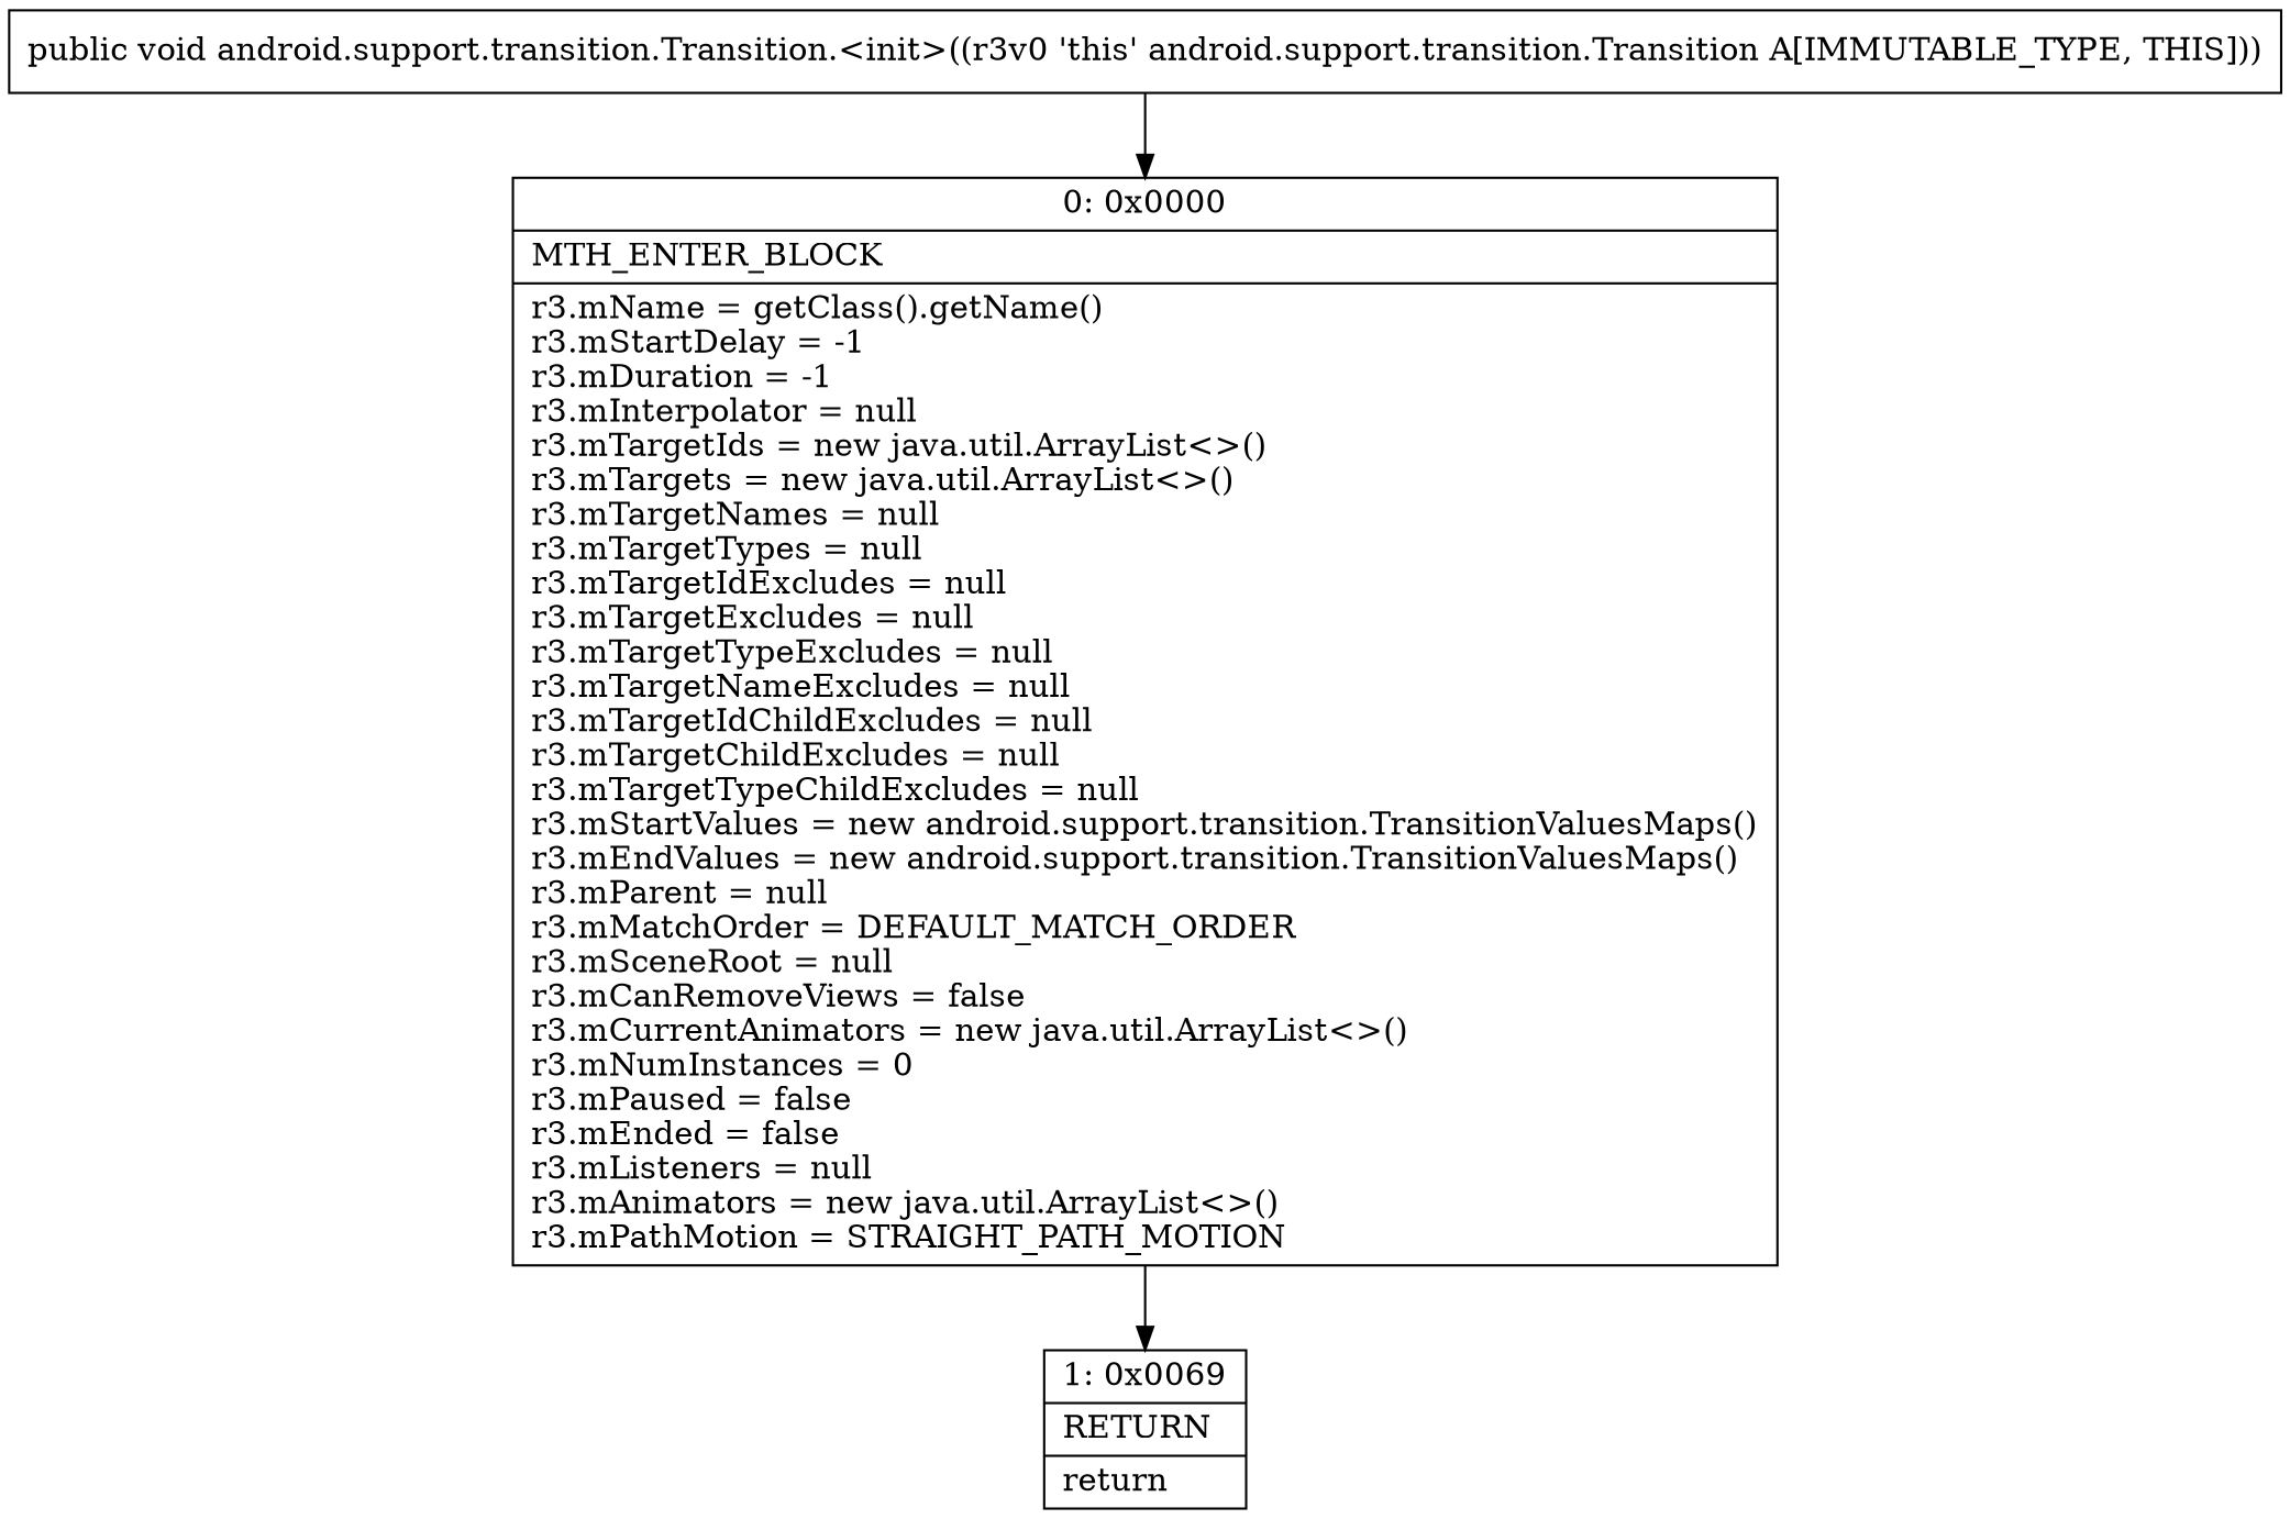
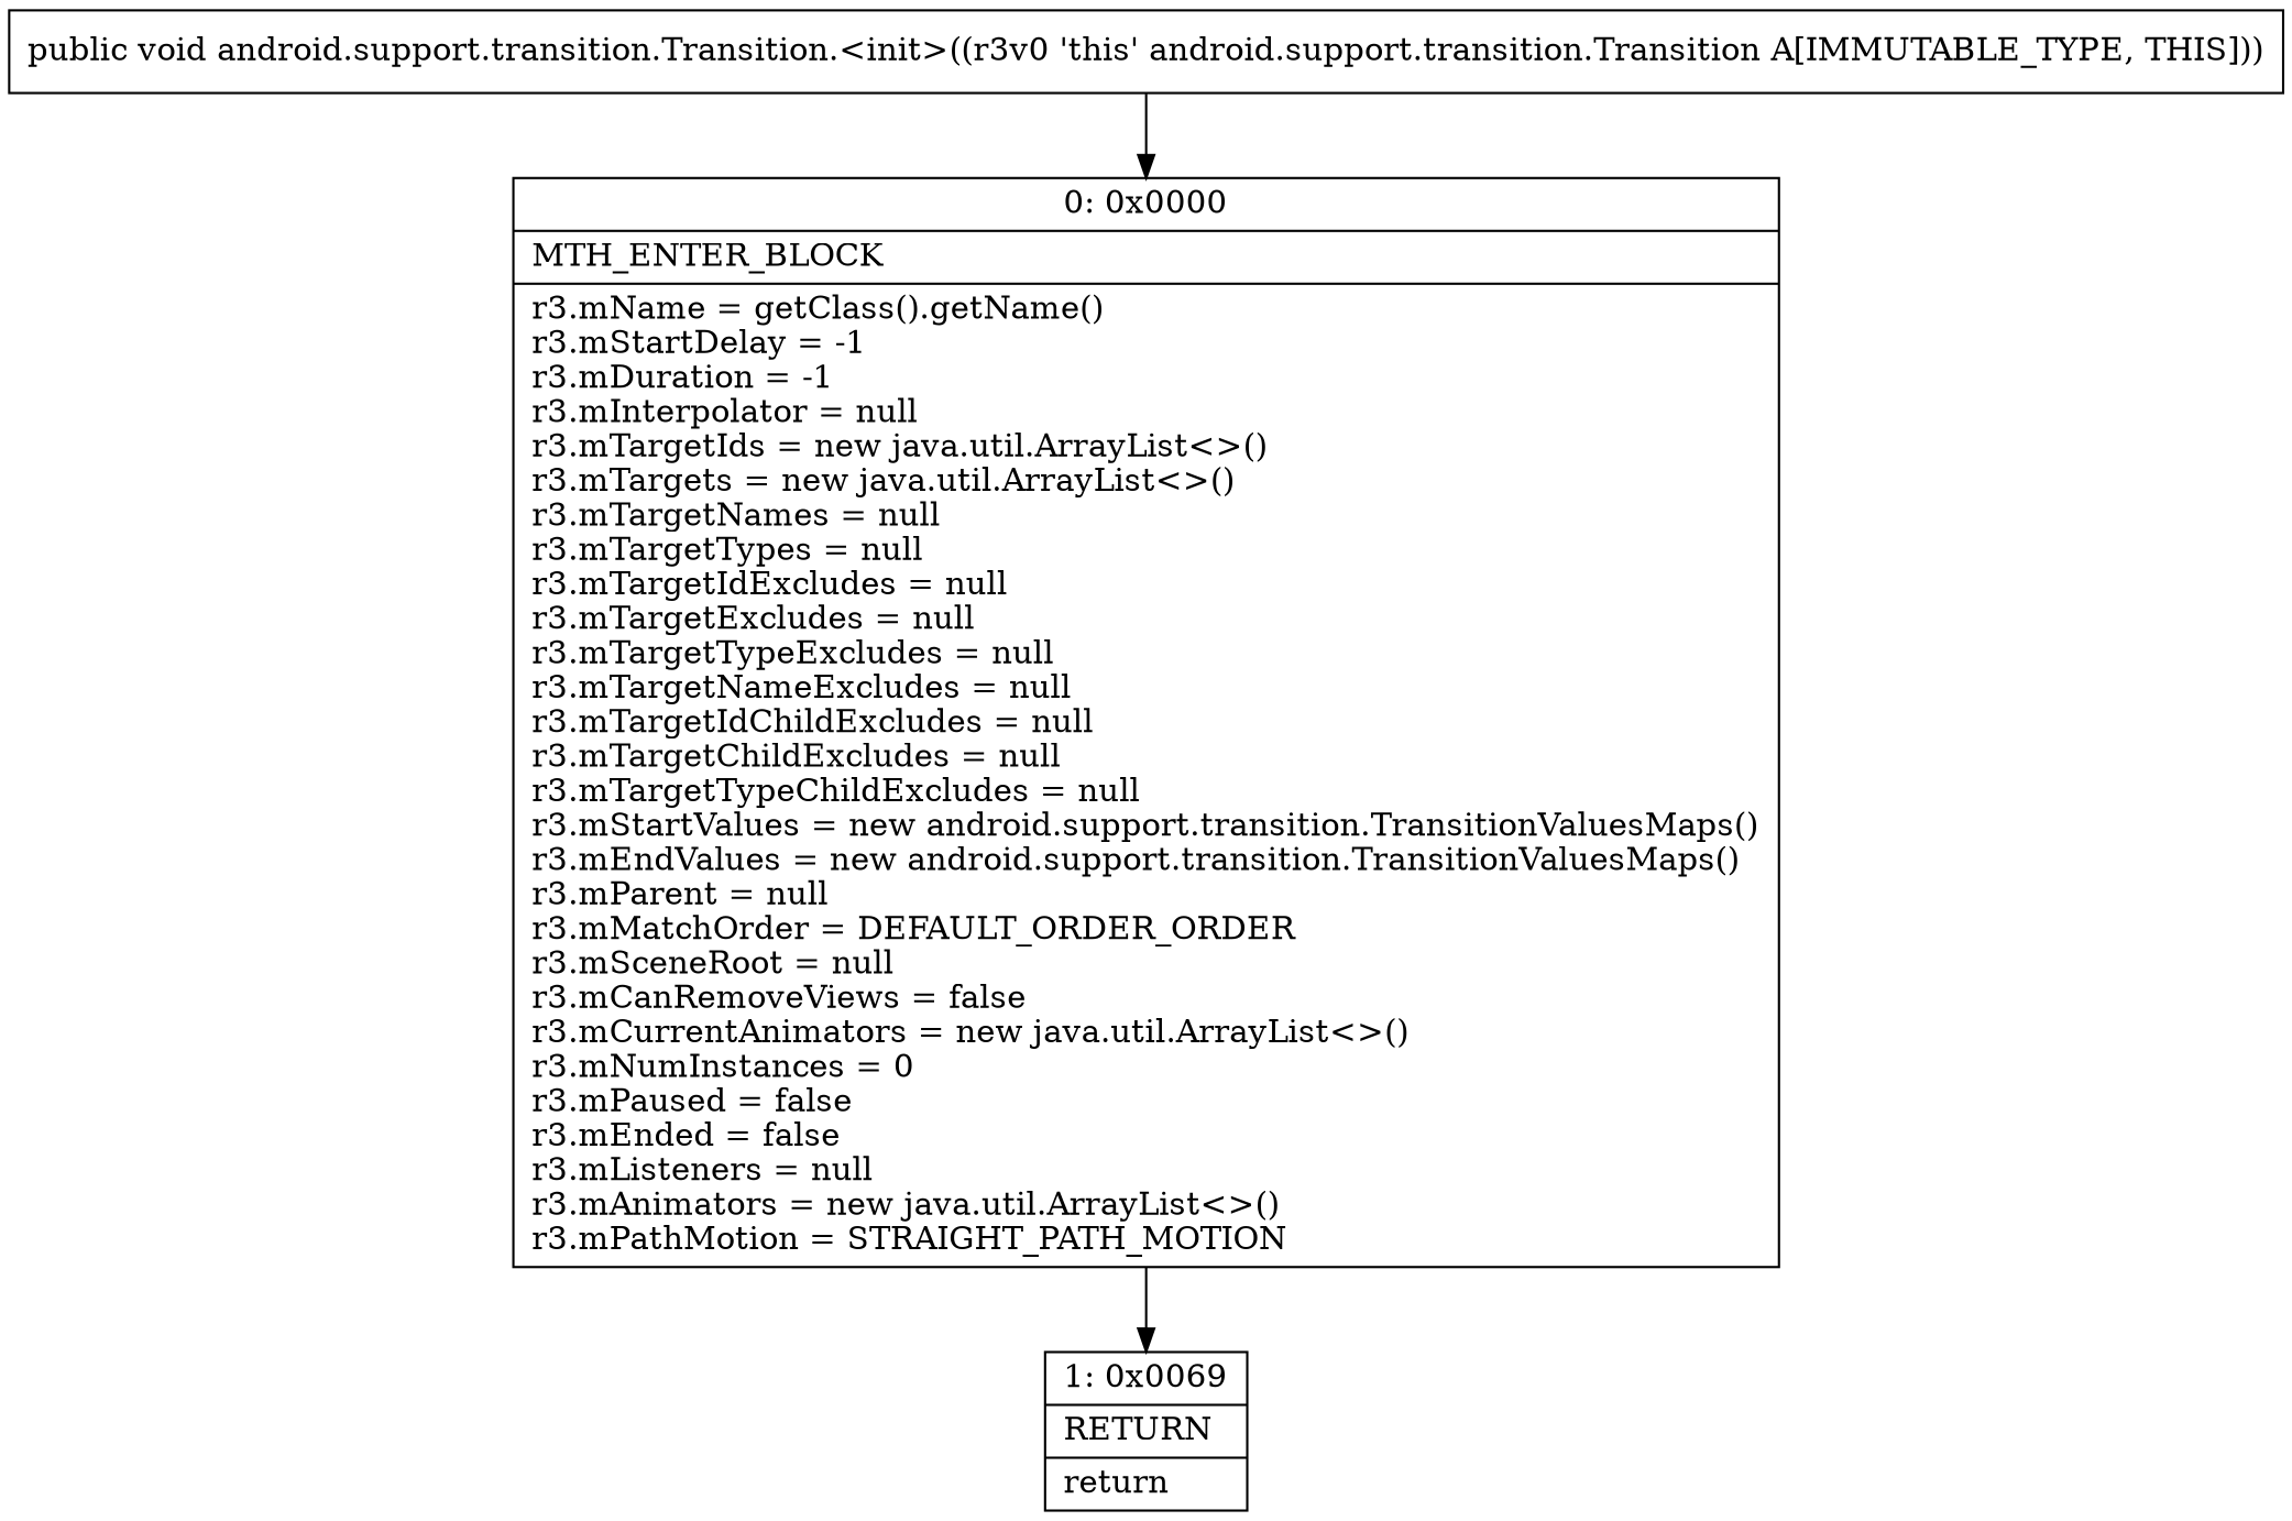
  digraph {
    node [shape=record]
-   n1 [label="{0\:\ 0x0000|MTH_ENTER_BLOCK\l|r3.mName = getClass().getName()\lr3.mStartDelay = \-1\lr3.mDuration = \-1\lr3.mInterpolator = null\lr3.mTargetIds = new java.util.ArrayList\<\>()\lr3.mTargets = new java.util.ArrayList\<\>()\lr3.mTargetNames = null\lr3.mTargetTypes = null\lr3.mTargetIdExcludes = null\lr3.mTargetExcludes = null\lr3.mTargetTypeExcludes = null\lr3.mTargetNameExcludes = null\lr3.mTargetIdChildExcludes = null\lr3.mTargetChildExcludes = null\lr3.mTargetTypeChildExcludes = null\lr3.mStartValues = new android.support.transition.TransitionValuesMaps()\lr3.mEndValues = new android.support.transition.TransitionValuesMaps()\lr3.mParent = null\lr3.mMatchOrder = DEFAULT_MATCH_ORDER\lr3.mSceneRoot = null\lr3.mCanRemoveViews = false\lr3.mCurrentAnimators = new java.util.ArrayList\<\>()\lr3.mNumInstances = 0\lr3.mPaused = false\lr3.mEnded = false\lr3.mListeners = null\lr3.mAnimators = new java.util.ArrayList\<\>()\lr3.mPathMotion = STRAIGHT_PATH_MOTION\l}"]
+   n1 [label="{0\:\ 0x0000|MTH_ENTER_BLOCK\l|r3.mName = getClass().getName()\lr3.mStartDelay = \-1\lr3.mDuration = \-1\lr3.mInterpolator = null\lr3.mTargetIds = new java.util.ArrayList\<\>()\lr3.mTargets = new java.util.ArrayList\<\>()\lr3.mTargetNames = null\lr3.mTargetTypes = null\lr3.mTargetIdExcludes = null\lr3.mTargetExcludes = null\lr3.mTargetTypeExcludes = null\lr3.mTargetNameExcludes = null\lr3.mTargetIdChildExcludes = null\lr3.mTargetChildExcludes = null\lr3.mTargetTypeChildExcludes = null\lr3.mStartValues = new android.support.transition.TransitionValuesMaps()\lr3.mEndValues = new android.support.transition.TransitionValuesMaps()\lr3.mParent = null\lr3.mMatchOrder = DEFAULT_ORDER_ORDER\lr3.mSceneRoot = null\lr3.mCanRemoveViews = false\lr3.mCurrentAnimators = new java.util.ArrayList\<\>()\lr3.mNumInstances = 0\lr3.mPaused = false\lr3.mEnded = false\lr3.mListeners = null\lr3.mAnimators = new java.util.ArrayList\<\>()\lr3.mPathMotion = STRAIGHT_PATH_MOTION\l}"]
    n2 [label="{1\:\ 0x0069|RETURN\l|return\l}"]
    n3 [label="{public void android.support.transition.Transition.\<init\>((r3v0 'this' android.support.transition.Transition A[IMMUTABLE_TYPE, THIS])) }"]
    n1 -> n2
    n3 -> n1
  }
